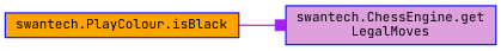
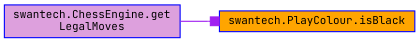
  digraph {
    rankdir=LR
    fontname="JetBrains Mono"
    node [color=blue fontname="JetBrains Mono" fontsize=10 shape=record style=filled]
    n1 [fillcolor=plum fontcolor=black height=0.2 label="swantech.ChessEngine.get\lLegalMoves" width=0.4]
    n2 [fillcolor=orange height=0.2 label="swantech.PlayColour.isBlack" width=0.4]
-   n2 -> n1 [color=purple fontname="JetBrains Mono" fontsize=10 labelfontname=Helvetica labelfontsize=10 style=solid arrowhead=box]
+   n1 -> n2 [color=purple fontname="JetBrains Mono" fontsize=10 labelfontname=Helvetica labelfontsize=10 style=solid arrowhead=box]
  }
